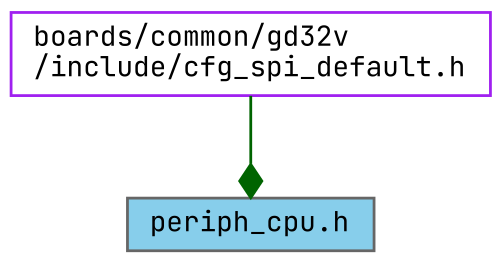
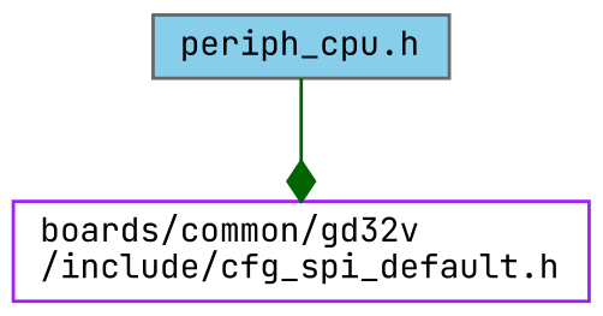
  digraph {
    fontname="JetBrains Mono"
    node [fontname="JetBrains Mono" fontsize=10 shape=record style=filled]
    n1 [color=purple fillcolor=white fontcolor=black height=0.2 label="boards/common/gd32v\l/include/cfg_spi_default.h" width=0.4]
    n2 [color=gray40 fillcolor=skyblue height=0.2 label="periph_cpu.h" width=0.4]
-   n1 -> n2 [color=darkgreen fontname="JetBrains Mono" fontsize=10 labelfontname=Helvetica labelfontsize=10 style=solid arrowhead=diamond]
+   n2 -> n1 [color=darkgreen fontname="JetBrains Mono" fontsize=10 labelfontname=Helvetica labelfontsize=10 style=solid arrowhead=diamond]
  }
